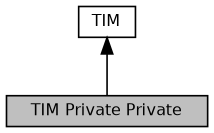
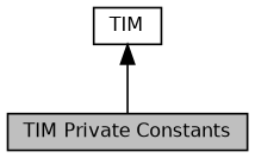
  digraph {
    rankdir=TB
    node [color=black fontname=Helvetica fontsize=10 shape=box style=filled]
-   n1 [fillcolor=grey75 fontcolor=black height=0.2 label="TIM Private Private" width=0.4]
+   n1 [fillcolor=grey75 fontcolor=black height=0.2 label="TIM Private Constants" width=0.4]
    n2 [fillcolor=white height=0.2 label=TIM width=0.4]
    n2 -> n1 [dir=back fontname=Helvetica fontsize=10 labelfontname=Helvetica labelfontsize=10 shape=plaintext style=solid]
  }
